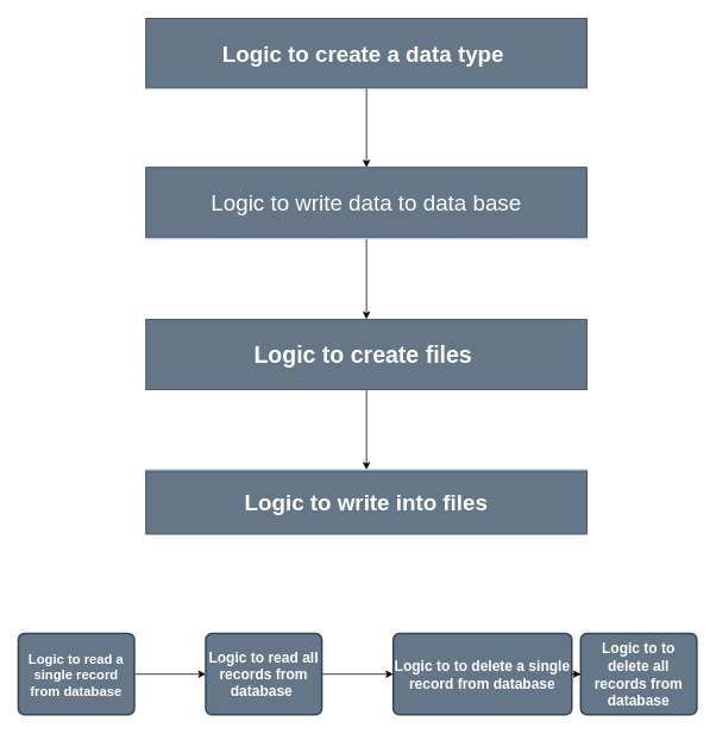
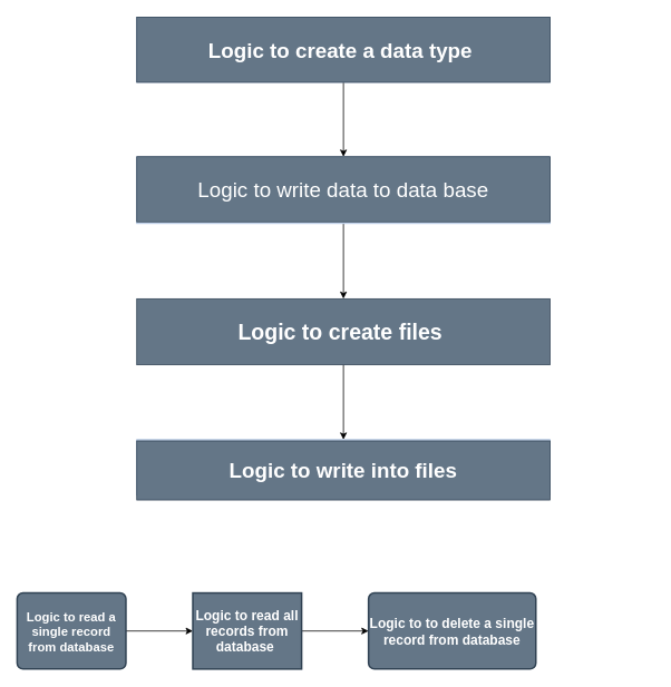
  <mxCell id="0" />
  <mxCell id="1" parent="0" />
  <mxCell id="2" value="" style="edgeStyle=orthogonalEdgeStyle;rounded=0;orthogonalLoop=1;jettySize=auto;html=1;movable=0;resizable=0;rotatable=0;deletable=0;editable=0;locked=1;connectable=0;" parent="1" source="3" target="5" edge="1"><mxGeometry relative="1" as="geometry" /></mxCell>
  <mxCell id="3" value="" style="rounded=0;whiteSpace=wrap;html=1;fillColor=#dae8fc;strokeColor=#a7bddc;movable=0;resizable=0;rotatable=0;deletable=0;editable=0;locked=1;connectable=0;" parent="1" vertex="1"><mxGeometry x="163" y="20" width="494" height="78" as="geometry" /></mxCell>
  <mxCell id="4" value="" style="edgeStyle=orthogonalEdgeStyle;rounded=0;orthogonalLoop=1;jettySize=auto;html=1;" parent="1" source="5" target="7" edge="1"><mxGeometry relative="1" as="geometry" /></mxCell>
  <mxCell id="5" value="" style="whiteSpace=wrap;html=1;fillColor=#dae8fc;strokeColor=#a7bddc;rounded=0;movable=1;resizable=1;rotatable=1;deletable=1;editable=1;locked=0;connectable=1;" parent="1" vertex="1"><mxGeometry x="163" y="187" width="494" height="80" as="geometry" /></mxCell>
  <mxCell id="6" value="" style="edgeStyle=orthogonalEdgeStyle;rounded=0;orthogonalLoop=1;jettySize=auto;html=1;" parent="1" source="7" target="8" edge="1"><mxGeometry relative="1" as="geometry" /></mxCell>
  <mxCell id="7" value="Logic to create files&amp;nbsp;" style="whiteSpace=wrap;html=1;fillColor=#647687;strokeColor=#314354;rounded=0;resizable=1;fontSize=26;fontStyle=1;fontColor=#ffffff;" parent="1" vertex="1"><mxGeometry x="163" y="357" width="494" height="79" as="geometry" /></mxCell>
  <mxCell id="8" value="" style="whiteSpace=wrap;html=1;fillColor=#dae8fc;strokeColor=#a7bddc;rounded=0;resizable=1;" parent="1" vertex="1"><mxGeometry x="163" y="525.5" width="494" height="66.5" as="geometry" /></mxCell>
  <mxCell id="9" value="Logic to create a data type&amp;nbsp;" style="text;align=center;html=1;verticalAlign=middle;whiteSpace=wrap;rounded=0;fontStyle=1;fontSize=25;fillColor=#647687;fontColor=#ffffff;strokeColor=#314354;" parent="1" vertex="1"><mxGeometry x="163" y="20" width="494" height="78" as="geometry" /></mxCell>
  <mxCell id="10" value="Logic to write into files" style="text;strokeColor=#314354;align=center;fillColor=#647687;html=1;verticalAlign=middle;whiteSpace=wrap;rounded=0;fontSize=25;fontStyle=1;fontColor=#ffffff;" parent="1" vertex="1"><mxGeometry x="163" y="527" width="494" height="70.75" as="geometry" /></mxCell>
  <mxCell id="11" value="&lt;font style=&quot;font-size: 25px;&quot;&gt;Logic to write data to data base&lt;/font&gt;" style="text;strokeColor=#314354;align=center;fillColor=#647687;html=1;verticalAlign=middle;whiteSpace=wrap;rounded=0;fontColor=#ffffff;" parent="1" vertex="1"><mxGeometry x="163" y="187" width="494" height="78" as="geometry" /></mxCell>
  <mxCell id="12" value="" style="edgeStyle=orthogonalEdgeStyle;rounded=0;orthogonalLoop=1;jettySize=auto;html=1;" edge="1" parent="1" source="13" target="15"><mxGeometry relative="1" as="geometry" /></mxCell>
  <mxCell id="13" value="Logic to read a single record from database" style="rounded=1;whiteSpace=wrap;html=1;absoluteArcSize=1;arcSize=14;strokeWidth=2;fillColor=#647687;fontColor=#ffffff;strokeColor=#314354;fontSize=15;fontStyle=1" vertex="1" parent="1"><mxGeometry x="20" y="709" width="130" height="91" as="geometry" /></mxCell>
  <mxCell id="14" value="" style="edgeStyle=orthogonalEdgeStyle;rounded=0;orthogonalLoop=1;jettySize=auto;html=1;" edge="1" parent="1" source="15" target="17"><mxGeometry relative="1" as="geometry" /></mxCell>
- <mxCell id="15" value="Logic to read all records from database&amp;nbsp;" style="rounded=1;whiteSpace=wrap;html=1;absoluteArcSize=1;arcSize=14;strokeWidth=2;fillColor=#647687;fontColor=#ffffff;strokeColor=#314354;fontStyle=1;fontSize=16;" vertex="1" parent="1"><mxGeometry x="230" y="709" width="130" height="91" as="geometry" /></mxCell>
- <mxCell id="16" value="" style="edgeStyle=orthogonalEdgeStyle;rounded=0;orthogonalLoop=1;jettySize=auto;html=1;" edge="1" parent="1" source="17" target="18"><mxGeometry relative="1" as="geometry" /></mxCell>
+ <mxCell id="15" value="Logic to read all records from database&amp;nbsp;" style="whiteSpace=wrap;html=1;absoluteArcSize=1;arcSize=14;strokeWidth=2;fillColor=#647687;fontColor=#ffffff;strokeColor=#314354;fontStyle=1;fontSize=16;rounded=0;" vertex="1" parent="1"><mxGeometry x="230" y="709" width="130" height="91" as="geometry" /></mxCell>
  <mxCell id="17" value="Logic to to delete a single record from database" style="rounded=1;whiteSpace=wrap;html=1;absoluteArcSize=1;arcSize=14;strokeWidth=2;fillColor=#647687;fontColor=#ffffff;strokeColor=#314354;fontStyle=1;fontSize=16;" vertex="1" parent="1"><mxGeometry x="440" y="709" width="200" height="91" as="geometry" /></mxCell>
- <mxCell id="18" value="&lt;span style=&quot;font-size: 16px; font-weight: 700;&quot;&gt;Logic to to delete all records from database&lt;/span&gt;" style="rounded=1;whiteSpace=wrap;html=1;absoluteArcSize=1;arcSize=14;strokeWidth=2;fillColor=#647687;fontColor=#ffffff;strokeColor=#314354;" vertex="1" parent="1"><mxGeometry x="650" y="709" width="130" height="91" as="geometry" /></mxCell>
